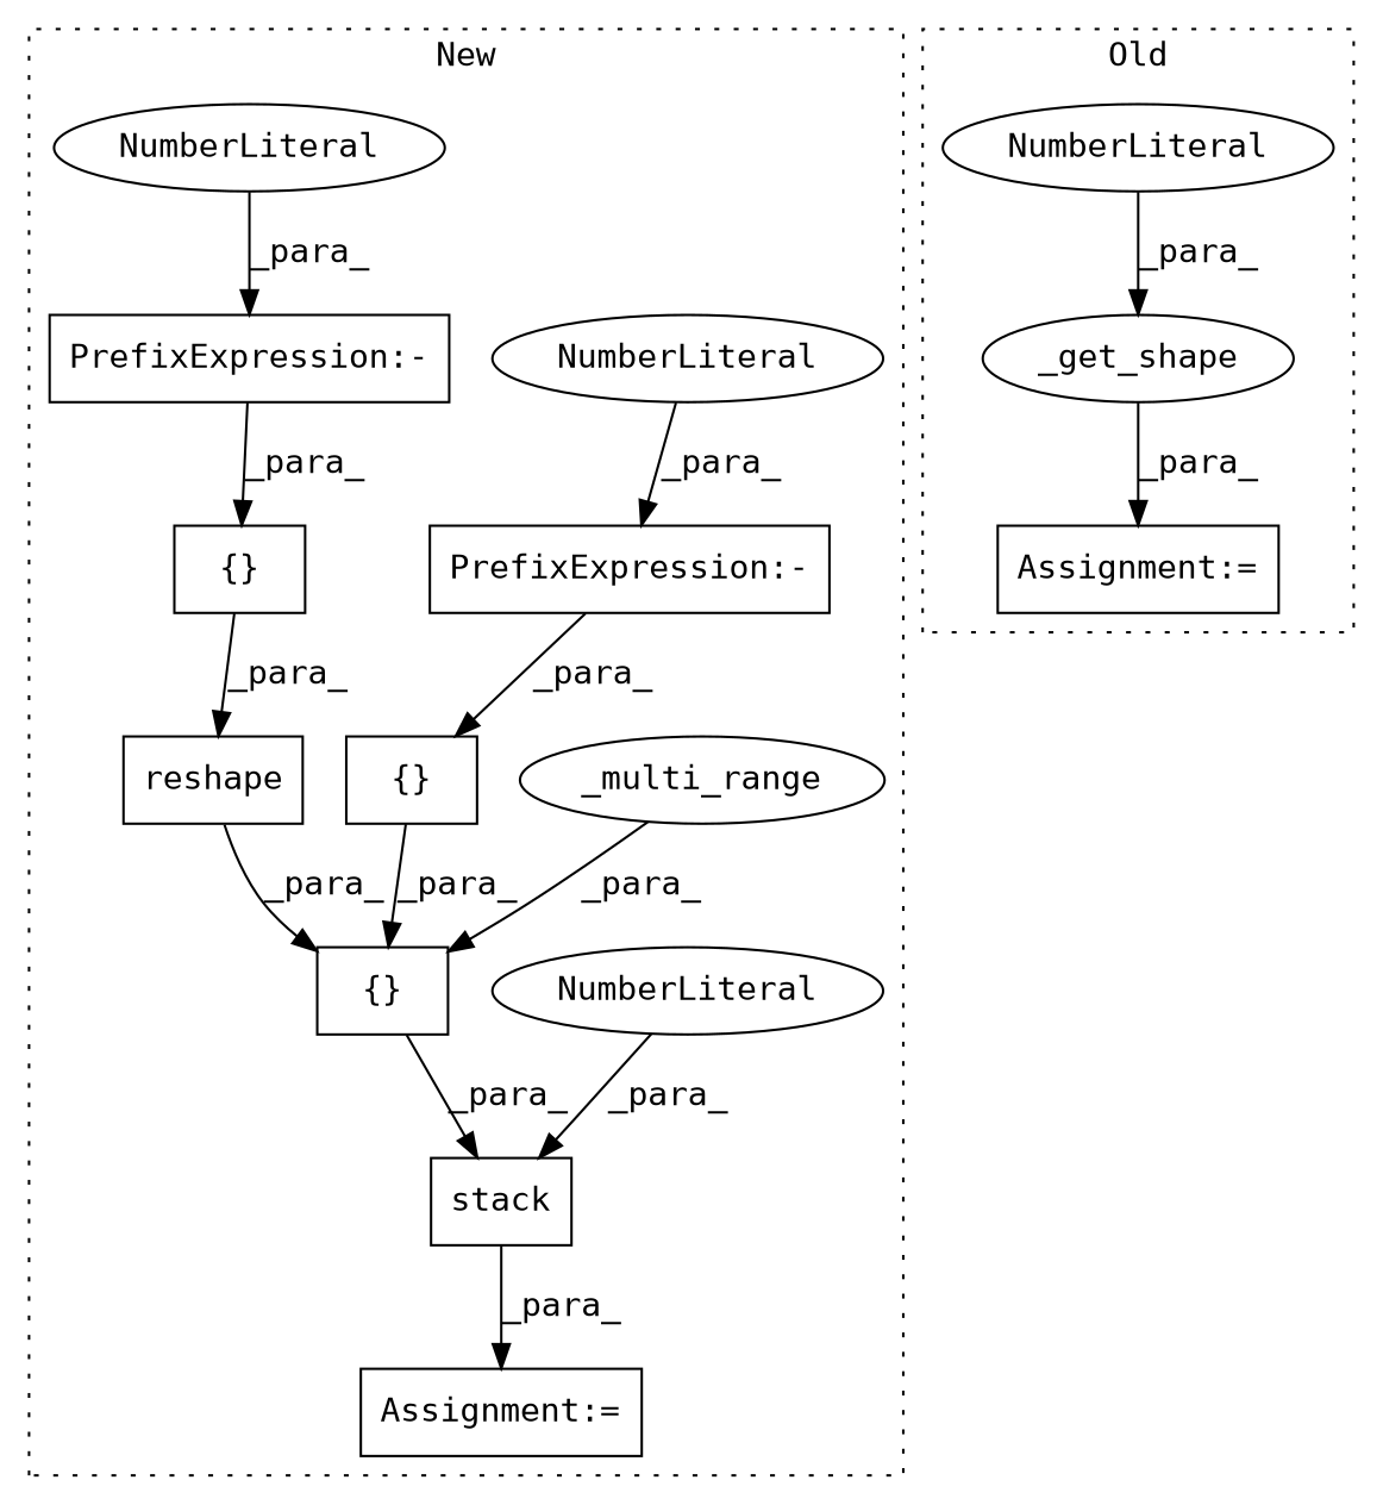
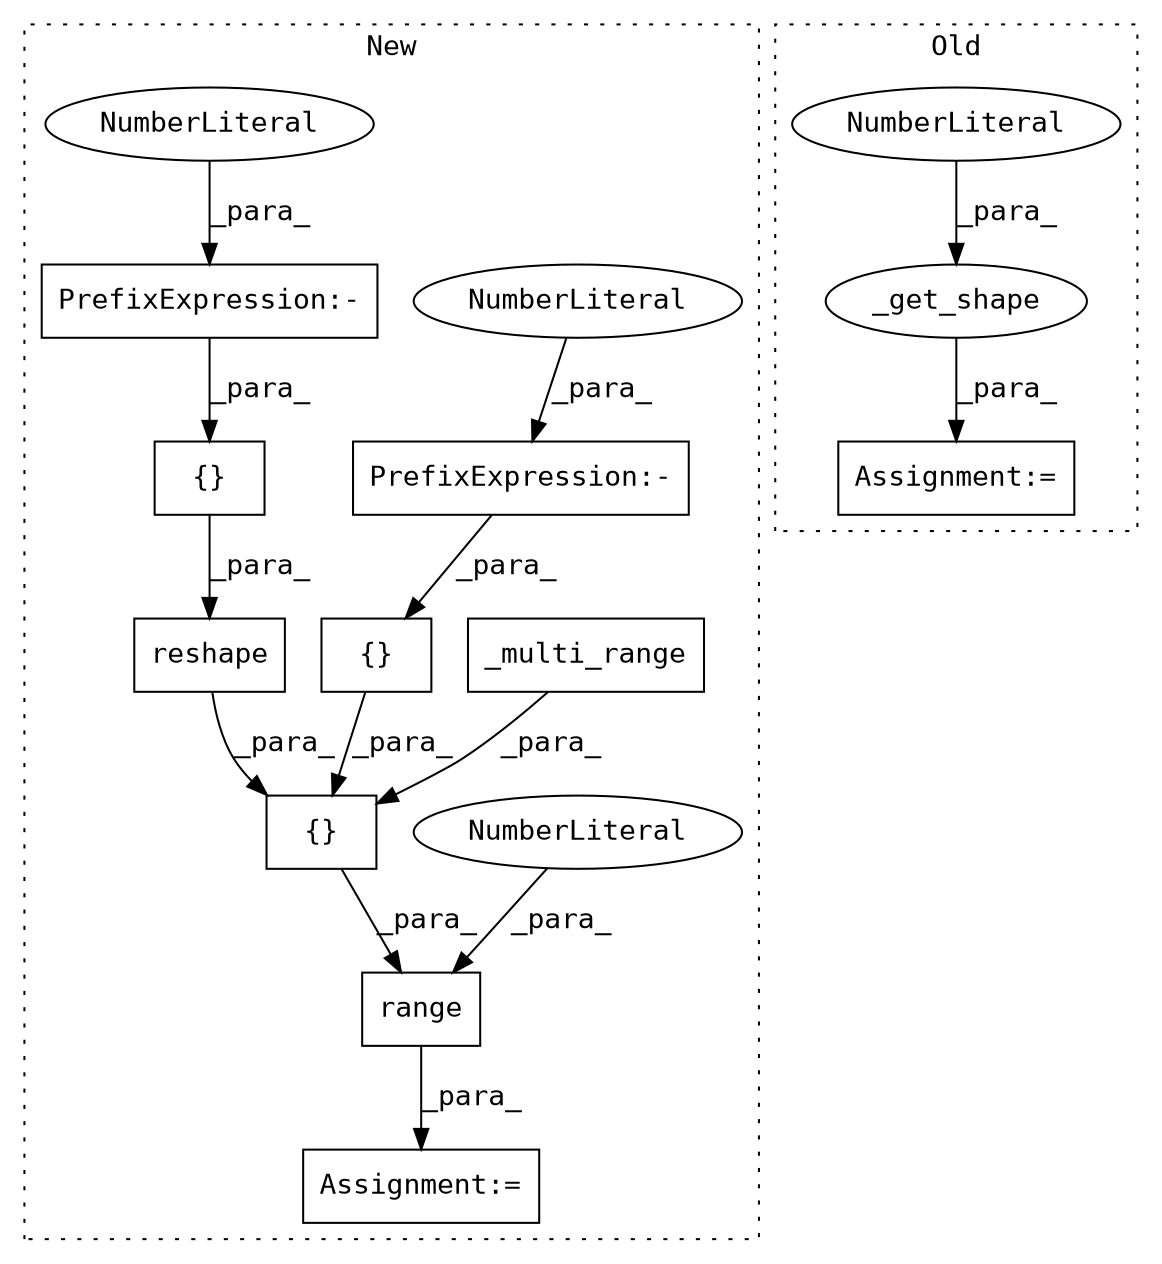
  digraph {
    fontname="DejaVu Sans Mono"
    node [a=32 fontname="DejaVu Sans Mono" l=1 shape=box]
    edge [fontname="DejaVu Sans Mono"]
    n1 [l="8,1" label=reshape s="12564,12595"]
-   n2 [l="6,1" label=stack s="12488,12653"]
+   n2 [l="6,1" label=range s="12488,12653"]
    n3 [a=4 l="1,1" label="{}" s="12503,12650"]
    n4 [a=34 label=NumberLiteral s=12652 shape=ellipse]
    n5 [a=4 l="1,1" label="{}" s="12591,12594"]
-   n6 [l="13,1" label=_multi_range s="12504,12541" shape=ellipse]
+   n6 [l="13,1" label=_multi_range s="12504,12541"]
    n7 [a=4 l="1,1" label="{}" s="12645,12648"]
    n8 [a=38 label="PrefixExpression:-" s=12646]
    n9 [a=34 label=NumberLiteral s=12647 shape=ellipse]
    n10 [a=38 label="PrefixExpression:-" s=12592]
    n11 [a=34 label=NumberLiteral s=12593 shape=ellipse]
    n12 [a=7 label="Assignment:=" s=12466]
    n13 [l="11,1" label=_get_shape s="11524,11567" shape=ellipse]
    n14 [a=34 label=NumberLiteral s=11566 shape=ellipse]
    n15 [a=7 l=2 label="Assignment:=" s=11522]
    subgraph cluster_1 {
      label=New
      style=dotted
      n1
      n2
      n3
      n4
      n5
      n6
      n7
      n8
      n9
      n10
      n11
      n12
    }
    subgraph cluster_2 {
      label=Old
      style=dotted
      n13
      n14
      n15
    }
    n1 -> n3 [label=_para_]
    n2 -> n12 [label=_para_]
    n3 -> n2 [label=_para_]
    n4 -> n2 [label=_para_]
    n5 -> n1 [label=_para_]
    n6 -> n3 [label=_para_]
    n7 -> n3 [label=_para_]
    n8 -> n7 [label=_para_]
    n9 -> n8 [label=_para_]
    n10 -> n5 [label=_para_]
    n11 -> n10 [label=_para_]
    n13 -> n15 [label=_para_]
    n14 -> n13 [label=_para_]
  }
